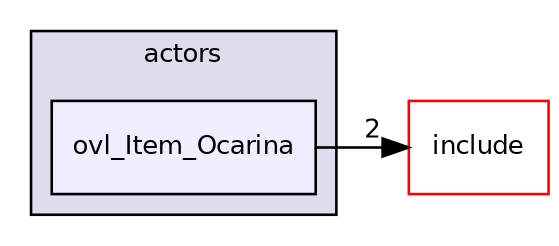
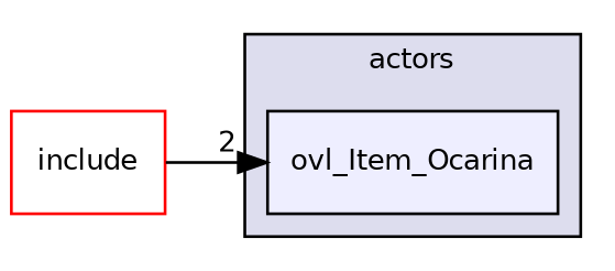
  digraph {
    compound=true
    rankdir=LR
    node [fontname=Helvetica fontsize=10 shape=box style=filled]
    n1 [fillcolor="#eeeeff" label=ovl_Item_Ocarina pencolor=black]
    n2 [color=red fillcolor=white label=include]
    subgraph cluster_1 {
      bgcolor="#ddddee"
      fontname=Helvetica
      fontsize=10
      label=actors
      pencolor=black
      n1
    }
-   n1 -> n2 [headlabel=2 labeldistance=1.5 labelfontname=Helvetica labelfontsize=10]
+   n2 -> n1 [headlabel=2 labeldistance=1.5 labelfontname=Helvetica labelfontsize=10]
  }
